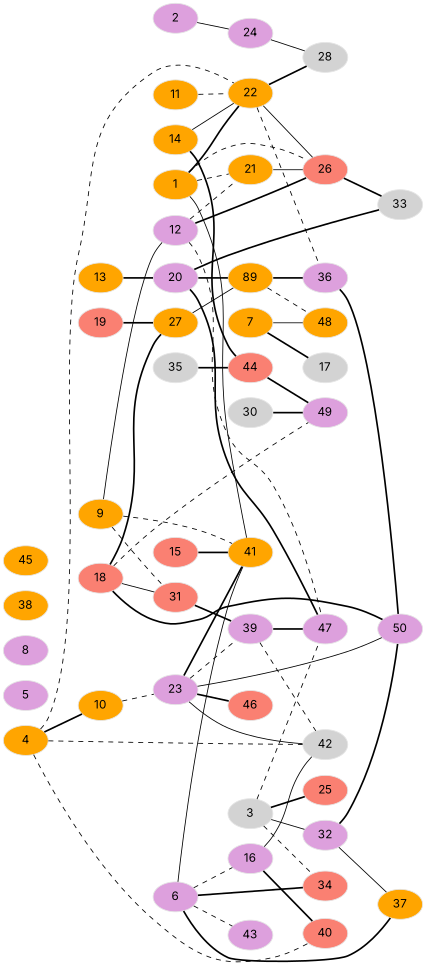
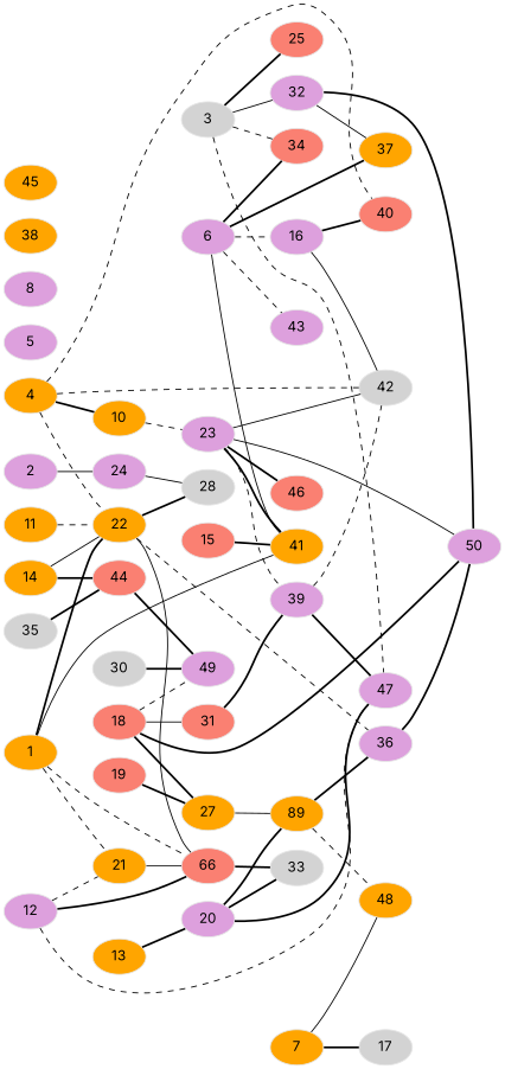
  graph {
    fontname=Inter
    rankdir=LR
    node [color=gray90 fillcolor=orange fontname=Inter style=filled]
    edge [fontname=Inter style=bold]
    1
    21
    22
-   26 [fillcolor=salmon]
+   26 [fillcolor=salmon label=66]
    41
    28 [fillcolor=lightgrey]
    36 [fillcolor=plum]
    33 [fillcolor=lightgrey]
    43 [fillcolor=plum]
    2 [fillcolor=plum]
    24 [fillcolor=plum]
    3 [fillcolor=lightgrey]
    25 [fillcolor=salmon]
    32 [fillcolor=plum]
    34 [fillcolor=salmon]
    47 [fillcolor=plum]
    37
    50 [fillcolor=plum]
    4
    10
    40 [fillcolor=salmon]
    42 [fillcolor=lightgrey]
    23 [fillcolor=plum]
    5 [fillcolor=plum]
    6 [fillcolor=plum]
    16 [fillcolor=plum]
    17 [fillcolor=lightgrey]
    7
    48
    8 [fillcolor=plum]
-   9
    12 [fillcolor=plum]
    31 [fillcolor=salmon]
    39 [fillcolor=plum]
    46 [fillcolor=salmon]
    11
    20 [fillcolor=plum]
    13
    n39 [label=89]
    14
    44 [fillcolor=salmon]
    49 [fillcolor=plum]
    15 [fillcolor=salmon]
    18 [fillcolor=salmon]
    27
    19 [fillcolor=salmon]
    30 [fillcolor=lightgrey]
    35 [fillcolor=lightgrey]
    38
    45
    1 -- 21 [style=dashed]
    1 -- 22
    1 -- 26 [style=dashed]
    1 -- 41 [style=solid]
    21 -- 26 [style=solid]
    22 -- 26 [style=solid]
    22 -- 28
    22 -- 36 [style=dashed]
    26 -- 33
    36 -- 50
    2 -- 24 [style=solid]
    24 -- 28 [style=solid]
    3 -- 25
    3 -- 32 [style=solid]
    3 -- 34 [style=dashed]
    3 -- 47 [style=dashed]
    32 -- 37 [style=solid]
    32 -- 50
    4 -- 22 [style=dashed]
    4 -- 10
    4 -- 40 [style=dashed]
    4 -- 42 [style=dashed]
    10 -- 23 [style=dashed]
    23 -- 41
    23 -- 50 [style=solid]
    23 -- 42 [style=solid]
    23 -- 39 [style=dashed]
    23 -- 46
    6 -- 41 [style=solid]
    6 -- 43 [style=dashed]
    6 -- 34
    6 -- 37
    6 -- 16 [style=dashed]
    16 -- 40
    16 -- 42 [style=solid]
    7 -- 17
    7 -- 48 [style=solid]
-   9 -- 41 [style=dashed]
-   9 -- 12 [style=solid]
-   9 -- 31 [style=dashed]
    12 -- 21 [style=dashed]
    12 -- 26
    12 -- 47 [style=dashed]
    31 -- 39
    39 -- 47
    39 -- 42 [style=dashed]
    11 -- 22 [style=dashed]
    20 -- 33
    20 -- 47
    20 -- n39
    13 -- 20
    n39 -- 36
    n39 -- 48 [style=dashed]
    14 -- 22 [style=solid]
    14 -- 44
    44 -- 49
    15 -- 41
    18 -- 50
    18 -- 31 [style=solid]
    18 -- 49 [style=dashed]
    18 -- 27
    27 -- n39 [style=solid]
    19 -- 27
    30 -- 49
    35 -- 44
  }
